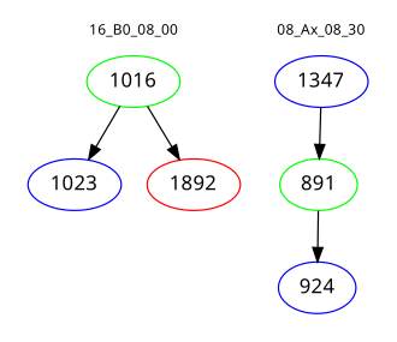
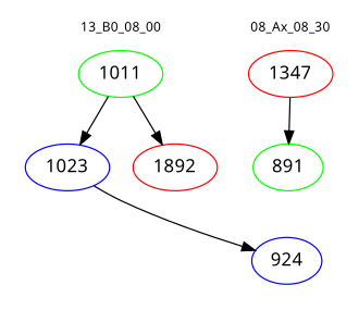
  digraph {
    fontname="Noto Sans"
    node [color=green fontname="Noto Sans"]
    edge [color=black fontname="Noto Sans"]
    n1 [label=891]
    n2 [color=blue label=924]
-   n3 [color=blue label=1347]
-   n4 [label=1016]
+   n3 [color=red label=1347]
+   n4 [label=1011]
    n5 [color=blue label=1023]
    n6 [color=red label=1892]
    subgraph cluster_1 {
      color=white
      fontsize=10
      label="08_Ax_08_30"
      n1
      n2
      n3
    }
    subgraph cluster_2 {
      color=white
      fontsize=10
-     label="16_B0_08_00"
+     label="13_B0_08_00"
      n4
      n5
      n6
    }
-   n1 -> n2
+   n5 -> n2
    n3 -> n1
    n4 -> n5
    n4 -> n6
  }
